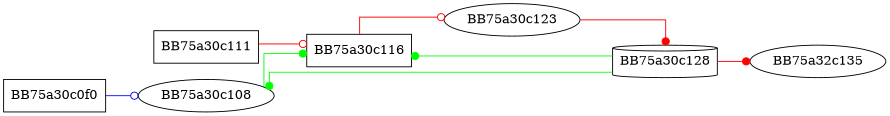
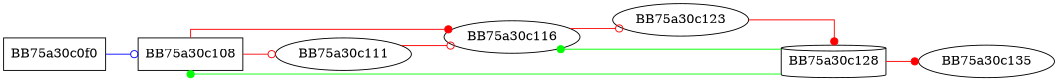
  digraph {
    rankdir=LR
    splines=ortho
    node [shape=box]
    edge [arrowhead=dot color=red]
    BB75a30c0f0
-   BB75a30c108 [shape=ellipse]
-   BB75a30c116
-   BB75a30c111
+   BB75a30c108
+   BB75a30c116 [shape=ellipse]
+   BB75a30c111 [shape=ellipse]
    BB75a30c123 [shape=ellipse]
    BB75a30c128 [shape=cylinder]
-   BB75a30c135 [shape=ellipse label=BB75a32c135]
+   BB75a30c135 [shape=ellipse]
    BB75a30c0f0 -> BB75a30c108 [arrowhead=odot color=blue]
-   BB75a30c108 -> BB75a30c116 [color=green]
+   BB75a30c108 -> BB75a30c116
+   BB75a30c108 -> BB75a30c111 [arrowhead=odot]
    BB75a30c116 -> BB75a30c123 [arrowhead=odot]
    BB75a30c111 -> BB75a30c116 [arrowhead=odot]
    BB75a30c123 -> BB75a30c128
    BB75a30c128 -> BB75a30c108 [color=green]
    BB75a30c128 -> BB75a30c116 [color=green]
    BB75a30c128 -> BB75a30c135
  }
